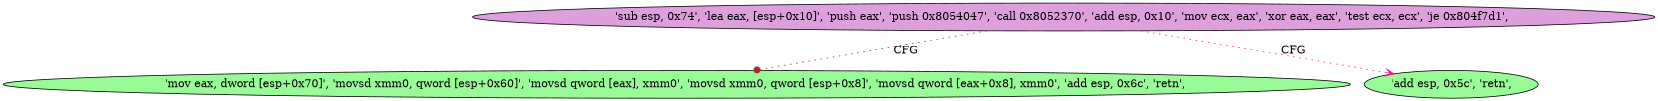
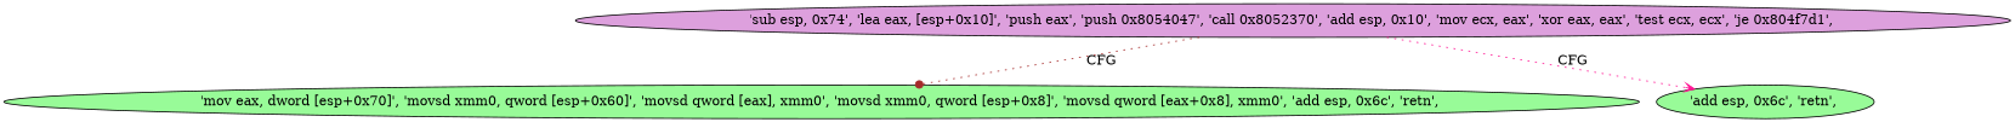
  digraph {
    node [style=filled fillcolor=palegreen]
    edge [style=dotted]
    n1 [label="'sub esp, 0x74', 'lea eax, [esp+0x10]', 'push eax', 'push 0x8054047', 'call 0x8052370', 'add esp, 0x10', 'mov ecx, eax', 'xor eax, eax', 'test ecx, ecx', 'je 0x804f7d1', " fillcolor=plum]
    n2 [label="'mov eax, dword [esp+0x70]', 'movsd xmm0, qword [esp+0x60]', 'movsd qword [eax], xmm0', 'movsd xmm0, qword [esp+0x8]', 'movsd qword [eax+0x8], xmm0', 'add esp, 0x6c', 'retn', "]
-   n3 [label="'add esp, 0x5c', 'retn',"]
+   n3 [label="'add esp, 0x6c', 'retn', "]
    n1 -> n2 [label=CFG color=brown arrowhead=dot]
    n1 -> n3 [label=CFG color=deeppink arrowhead=vee]
  }
